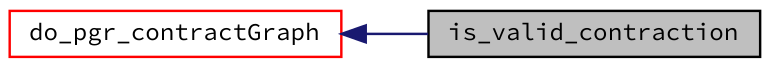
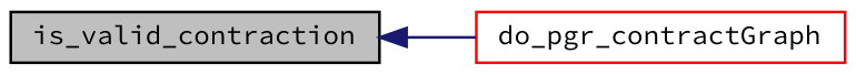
  digraph {
    rankdir=LR
    fontname="Source Code Pro"
    node [fontname="Source Code Pro" fontsize=10 shape=record style=filled]
    n1 [color=black fillcolor=grey75 fontcolor=black height=0.2 label=is_valid_contraction width=0.4]
    n2 [color=red fillcolor=white height=0.2 label=do_pgr_contractGraph width=0.4]
-   n2 -> n1 [color=midnightblue dir=back fontname="Source Code Pro" fontsize=10 labelfontname=Helvetica labelfontsize=10 style=solid]
+   n1 -> n2 [color=midnightblue dir=back fontname="Source Code Pro" fontsize=10 labelfontname=Helvetica labelfontsize=10 style=solid]
  }
